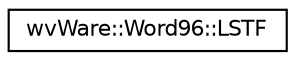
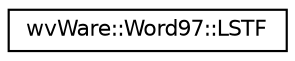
  digraph {
    rankdir=LR
-   n1 [color=black fillcolor=white fontname=Helvetica fontsize=10 height=0.2 label="wvWare::Word96::LSTF" shape=record style=filled width=0.4]
+   n1 [color=black fillcolor=white fontname=Helvetica fontsize=10 height=0.2 label="wvWare::Word97::LSTF" shape=record style=filled width=0.4]
  }
